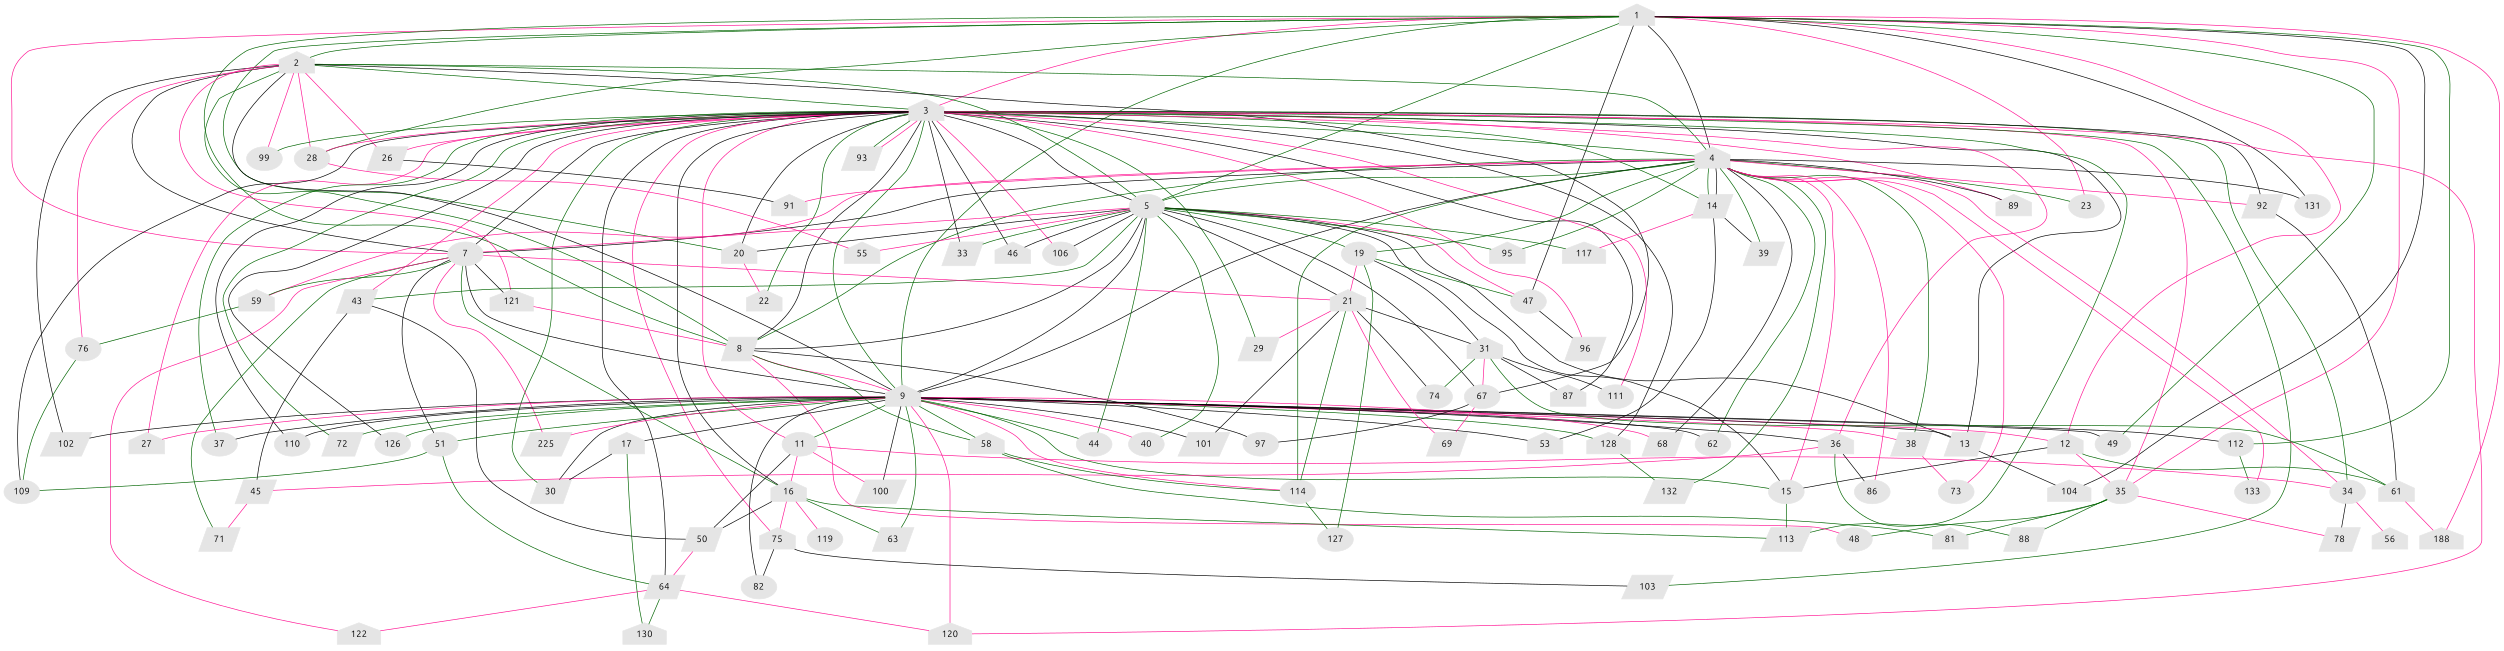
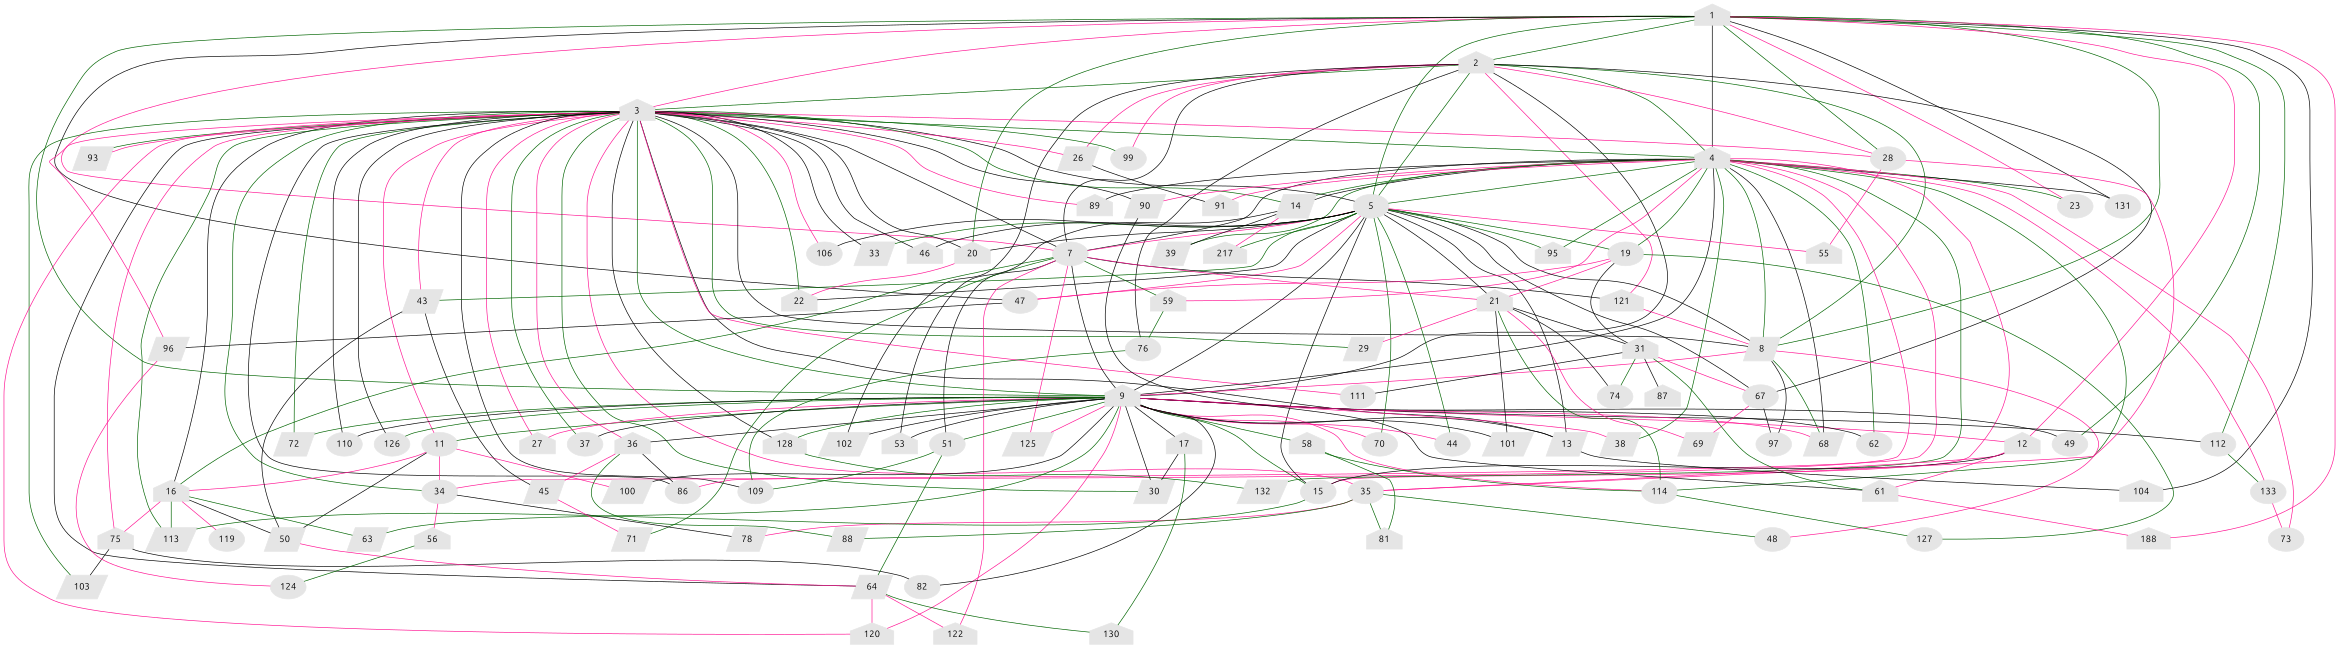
  graph {
    fontname=Ubuntu
    node [color=gray90 fontname=Ubuntu shape=ellipse style=filled]
    edge [color=darkgreen fontname=Ubuntu]
    1 [shape=house super="+66"]
    2 [shape=house super="+57"]
    3 [shape=house super="+6"]
    4 [shape=house super="+42"]
    5 [super="+79"]
    7 [super="+24"]
    8 [shape=parallelogram]
    9 [shape=house super="+10"]
    12 [shape=house super="+83"]
    20 [shape=house super="+41"]
    23
    28 [super="+52"]
    35 [super="+80"]
    47 [super="+108"]
    49
    104 [shape=house]
    112
    n18 [label=188 shape=house]
    131
    26 [shape=parallelogram]
    67 [super="+77"]
    76
    99
    102 [shape=parallelogram]
    121 [shape=house]
    11 [super="+92"]
    13 [shape=parallelogram super="+98"]
    14 [shape=parallelogram super="+18"]
    16 [shape=house super="+25"]
    22 [shape=house]
    27 [shape=house]
    29 [shape=parallelogram]
    30 [shape=parallelogram super="+32"]
    33 [shape=parallelogram]
    34
    36 [shape=house super="+70"]
    37
    43 [shape=parallelogram super="+54"]
    46 [shape=house]
    64 [shape=parallelogram super="+107"]
    72 [shape=parallelogram]
    75 [shape=house]
    87 [shape=house]
    89 [shape=house]
-   90 [shape=parallelogram label=92]
+   90 [shape=parallelogram]
    93 [shape=parallelogram]
    96 [shape=parallelogram]
    103 [shape=parallelogram]
    106
    109 [super="+115"]
    110
    111
    113 [shape=parallelogram]
    120 [shape=house super="+123"]
    126
    128 [shape=house]
    15 [super="+60"]
    19 [super="+94"]
    38 [shape=parallelogram]
    39 [shape=parallelogram]
    59 [shape=house]
    62
    68 [shape=parallelogram]
    73
    86
    91 [shape=house]
    95 [shape=house]
    114
    132 [shape=parallelogram]
    133
    21 [shape=house super="+116"]
-   40
+   40 [label=70]
    44
    55 [shape=house]
-   117 [shape=house]
+   117 [shape=house label=217]
    51
    71 [shape=parallelogram]
    122 [shape=house]
-   125 [shape=parallelogram label=225]
+   125 [shape=parallelogram]
    48
    58 [shape=house super="+129"]
    97
    17 [shape=house super="+65"]
    53 [shape=house]
    63 [shape=parallelogram]
    82
    100 [shape=parallelogram]
    101 [shape=parallelogram]
    61 [shape=house super="+105"]
    78 [shape=parallelogram]
    81 [shape=house]
    88 [shape=parallelogram]
    69 [shape=parallelogram]
    50 [shape=parallelogram]
    119
    56 [shape=house]
    45 [shape=parallelogram]
    130 [shape=house]
+   124
    31 [shape=house super="+85"]
    127
    74
    1 -- 2
    1 -- 3 [color=deeppink weight=2]
    1 -- 4 [color=black]
    1 -- 5
    1 -- 7 [color=deeppink]
    1 -- 8
    1 -- 9 [weight=2]
    1 -- 12 [color=deeppink]
    1 -- 20
    1 -- 23 [color=deeppink]
    1 -- 28
-   1 -- 35 [color=deeppink]
+   28 -- 35 [color=deeppink]
    1 -- 47 [color=black]
    1 -- 49
    1 -- 104 [color=black]
    1 -- 112
    1 -- n18 [color=deeppink]
    1 -- 131 [color=black]
    2 -- 3 [weight=2]
    2 -- 4
    2 -- 5 [weight=2]
    2 -- 7 [color=black]
    2 -- 8
    2 -- 9 [color=black weight=3]
    2 -- 28 [color=deeppink]
    2 -- 26 [color=deeppink]
    2 -- 67 [color=black]
-   2 -- 76 [color=deeppink]
+   2 -- 76 [color=black]
    2 -- 99 [color=deeppink]
    2 -- 102 [color=black]
    2 -- 121 [color=deeppink]
    3 -- 4 [weight=2]
    3 -- 5 [color=black weight=2]
    3 -- 7 [color=black weight=2]
    3 -- 8 [color=black weight=2]
    3 -- 9 [weight=4]
    3 -- 20 [color=black]
    3 -- 28 [color=deeppink]
    3 -- 35 [color=deeppink]
    3 -- 26 [color=deeppink]
    3 -- 99
    3 -- 11 [color=deeppink]
    3 -- 13 [color=black]
    3 -- 14
    3 -- 16 [color=black]
    3 -- 22
    3 -- 27 [color=deeppink]
    3 -- 29
    3 -- 30 [weight=2]
    3 -- 33 [color=black]
    3 -- 34
    3 -- 36 [color=deeppink]
    3 -- 37
    3 -- 43 [color=deeppink]
    3 -- 46 [color=black]
    3 -- 64 [color=black]
    3 -- 72
    3 -- 75 [color=deeppink]
-   3 -- 87 [color=black]
+   3 -- 86 [color=black]
    3 -- 89 [color=deeppink]
    3 -- 90 [color=black]
    3 -- 93
    3 -- 93 [color=deeppink]
    3 -- 96 [color=deeppink]
    3 -- 103
    3 -- 106 [color=deeppink]
    3 -- 109 [color=black]
    3 -- 110 [color=black]
    3 -- 111 [color=deeppink]
    3 -- 113
    3 -- 120 [color=deeppink]
    3 -- 126 [color=black]
    3 -- 128 [color=black]
    4 -- 5
    4 -- 7 [color=black]
    4 -- 8
    4 -- 9 [color=black weight=2]
    4 -- 23
    4 -- 131 [color=black]
    4 -- 14
    4 -- 14 [color=black]
    4 -- 34 [color=deeppink]
    4 -- 89 [color=black]
    4 -- 90 [color=deeppink]
    4 -- 15 [color=deeppink]
    4 -- 19 [weight=2]
    4 -- 38 [weight=2]
    4 -- 39
    4 -- 59 [color=deeppink]
    4 -- 62
    4 -- 68 [color=black]
    4 -- 73 [color=deeppink]
    4 -- 86 [color=deeppink]
    4 -- 91 [color=deeppink]
    4 -- 95
    4 -- 114
    4 -- 132
    4 -- 133 [color=deeppink]
    5 -- 7 [color=deeppink]
    5 -- 8 [color=black]
    5 -- 9 [color=black weight=2]
    5 -- 20 [color=black]
    5 -- 47 [color=deeppink]
    5 -- 67 [color=black weight=2]
    5 -- 13 [color=black]
+   5 -- 22 [color=black]
    5 -- 33
    5 -- 43
    5 -- 46 [color=black]
    5 -- 106 [color=black]
    5 -- 15 [color=black]
    5 -- 19
    5 -- 95
    5 -- 21 [color=black]
    5 -- 40
    5 -- 44
    5 -- 55 [color=deeppink]
    5 -- 117
    7 -- 9 [color=black weight=2]
    7 -- 121 [color=black]
    7 -- 16
    7 -- 59
    7 -- 21 [color=deeppink]
    7 -- 51 [color=black]
    7 -- 71
    7 -- 122 [color=deeppink]
    7 -- 125 [color=deeppink]
    8 -- 9 [color=deeppink weight=2]
    8 -- 48 [color=deeppink]
-   8 -- 58
+   8 -- 68
    8 -- 97 [color=black]
    9 -- 12 [color=deeppink]
    9 -- 49 [color=black]
    9 -- 112 [color=black]
    9 -- 102 [color=black]
    9 -- 11
    9 -- 13 [color=black]
    9 -- 27 [color=deeppink]
    9 -- 30 [color=black]
    9 -- 36 [color=black weight=2]
    9 -- 37 [color=black]
    9 -- 72
    9 -- 110 [color=black]
    9 -- 120 [color=deeppink]
    9 -- 126
    9 -- 128
    9 -- 15
    9 -- 38 [color=deeppink]
    9 -- 62 [color=black]
    9 -- 68 [color=deeppink]
    9 -- 114 [color=deeppink]
    9 -- 40 [color=deeppink]
-   9 -- 44
+   9 -- 44 [color=deeppink]
    9 -- 51
    9 -- 125 [color=deeppink]
    9 -- 58
    9 -- 17 [color=black weight=2]
    9 -- 53 [color=black]
    9 -- 63
    9 -- 82 [color=black]
    9 -- 100 [color=black]
    9 -- 101 [color=black]
    12 -- 35 [color=deeppink]
    12 -- 15 [color=black]
-   12 -- 61
+   12 -- 61 [color=deeppink]
    20 -- 22 [color=deeppink]
    28 -- 55 [color=deeppink]
    35 -- 48
    35 -- 78 [color=deeppink]
    35 -- 81
    35 -- 88
    47 -- 96 [color=black]
    112 -- 133
    26 -- 91 [color=black]
    67 -- 97 [color=black]
    67 -- 69 [color=deeppink]
    76 -- 109
    121 -- 8 [color=deeppink]
    11 -- 16 [color=deeppink]
    11 -- 34 [color=deeppink]
    11 -- 100 [color=deeppink]
    11 -- 50 [color=black]
    13 -- 104 [color=black]
    14 -- 39 [color=black]
    14 -- 117 [color=deeppink]
    14 -- 53 [color=black]
    16 -- 75 [color=deeppink]
    16 -- 113
    16 -- 63
    16 -- 50 [color=black]
    16 -- 119 [color=deeppink]
    34 -- 78 [color=black]
    34 -- 56 [color=deeppink]
    36 -- 86 [color=black]
    36 -- 88
    36 -- 45 [color=deeppink]
    43 -- 50 [color=black]
    43 -- 45 [color=black]
    64 -- 120 [color=deeppink]
    64 -- 122 [color=deeppink]
    64 -- 130
    75 -- 103 [color=black]
    75 -- 82 [color=black]
    90 -- 61 [color=black]
+   96 -- 124 [color=deeppink]
    128 -- 132
    15 -- 113
-   19 -- 47
+   19 -- 47 [color=deeppink]
    19 -- 21 [color=deeppink]
    19 -- 31 [color=black]
    19 -- 127
-   38 -- 73 [color=deeppink]
+   133 -- 73 [color=deeppink]
    59 -- 76
    114 -- 127
    21 -- 29 [color=deeppink]
    21 -- 114
    21 -- 101 [color=black]
    21 -- 69 [color=deeppink]
    21 -- 31 [color=black]
    21 -- 74 [color=black]
    51 -- 64
    51 -- 109
    58 -- 114
    58 -- 81
    17 -- 30 [color=black]
    17 -- 130
    61 -- n18 [color=deeppink]
    50 -- 64 [color=deeppink]
+   56 -- 124
    45 -- 71 [color=deeppink]
    31 -- 67 [color=deeppink]
    31 -- 87 [color=black]
    31 -- 111 [color=black]
    31 -- 61
    31 -- 74
  }
